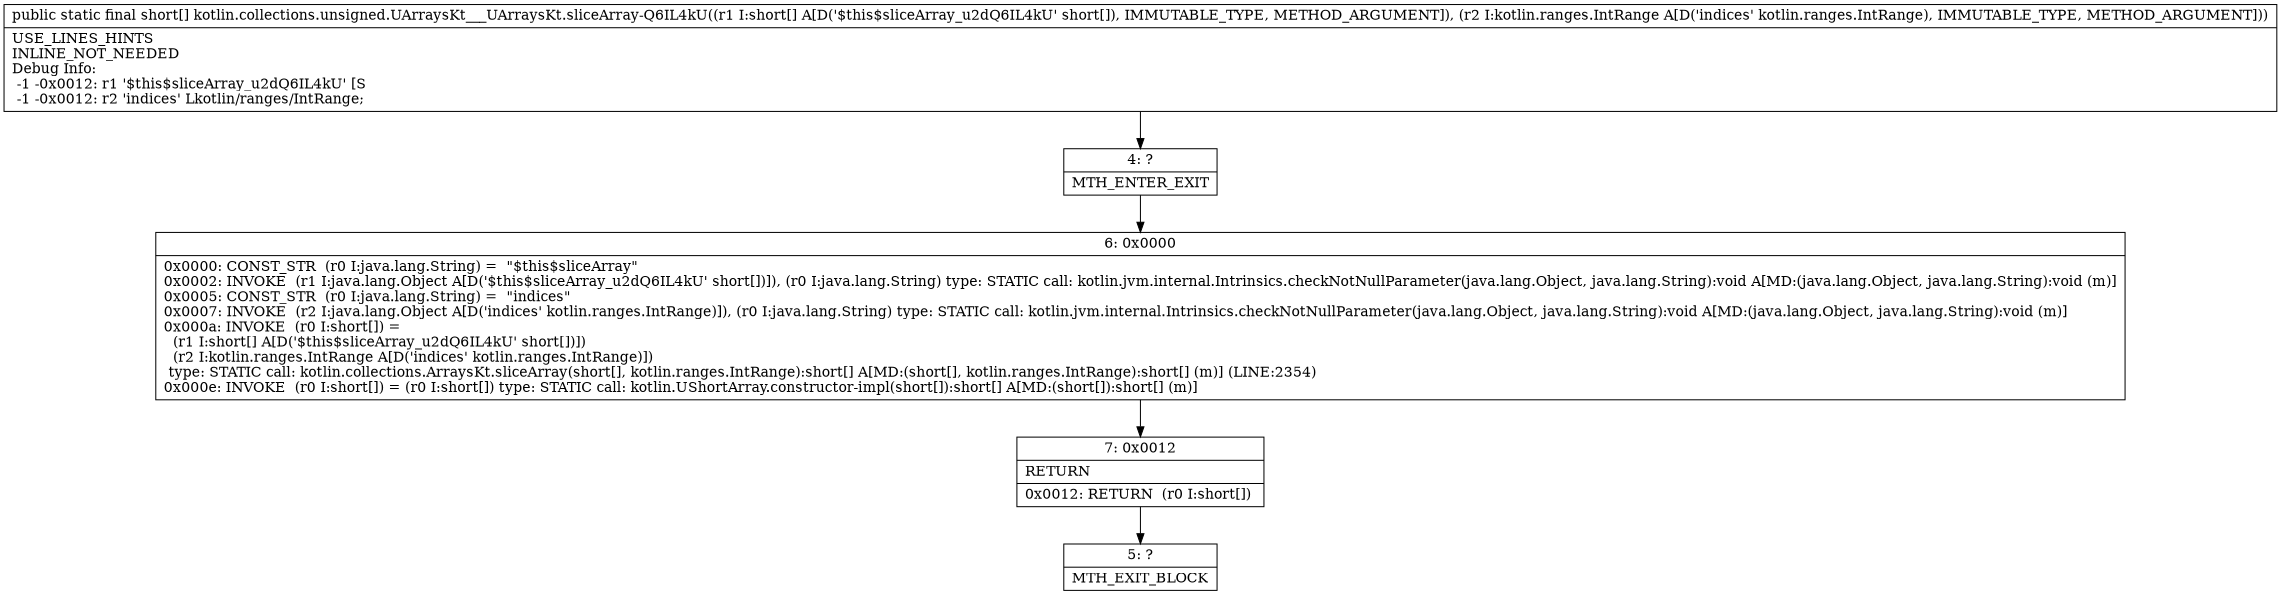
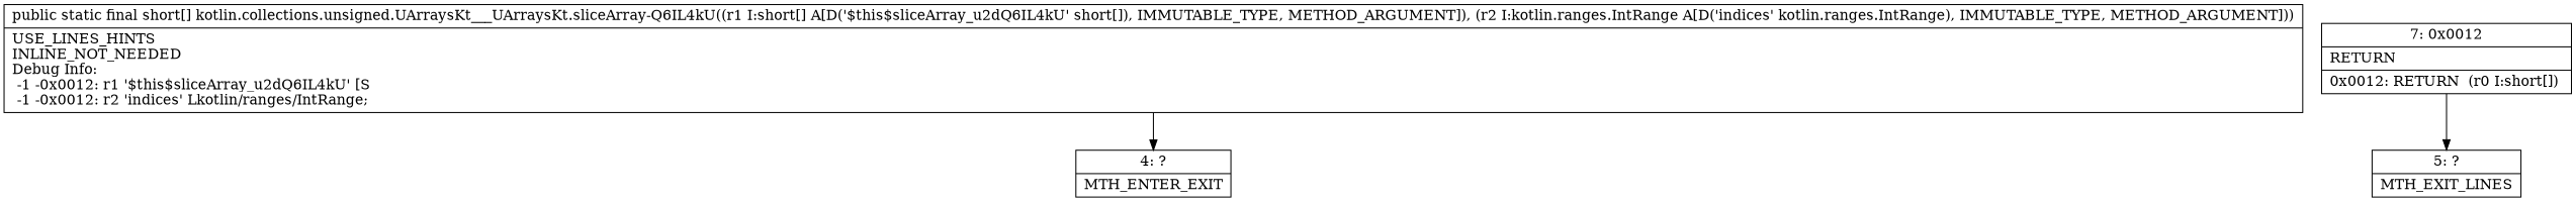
  digraph {
    node [shape=record]
    n1 [label="{4\:\ ?|MTH_ENTER_EXIT\l}"]
-   n2 [label="{6\:\ 0x0000|0x0000: CONST_STR  (r0 I:java.lang.String) =  \"$this$sliceArray\" \l0x0002: INVOKE  (r1 I:java.lang.Object A[D('$this$sliceArray_u2dQ6IL4kU' short[])]), (r0 I:java.lang.String) type: STATIC call: kotlin.jvm.internal.Intrinsics.checkNotNullParameter(java.lang.Object, java.lang.String):void A[MD:(java.lang.Object, java.lang.String):void (m)]\l0x0005: CONST_STR  (r0 I:java.lang.String) =  \"indices\" \l0x0007: INVOKE  (r2 I:java.lang.Object A[D('indices' kotlin.ranges.IntRange)]), (r0 I:java.lang.String) type: STATIC call: kotlin.jvm.internal.Intrinsics.checkNotNullParameter(java.lang.Object, java.lang.String):void A[MD:(java.lang.Object, java.lang.String):void (m)]\l0x000a: INVOKE  (r0 I:short[]) = \l  (r1 I:short[] A[D('$this$sliceArray_u2dQ6IL4kU' short[])])\l  (r2 I:kotlin.ranges.IntRange A[D('indices' kotlin.ranges.IntRange)])\l type: STATIC call: kotlin.collections.ArraysKt.sliceArray(short[], kotlin.ranges.IntRange):short[] A[MD:(short[], kotlin.ranges.IntRange):short[] (m)] (LINE:2354)\l0x000e: INVOKE  (r0 I:short[]) = (r0 I:short[]) type: STATIC call: kotlin.UShortArray.constructor\-impl(short[]):short[] A[MD:(short[]):short[] (m)]\l}"]
    n3 [label="{7\:\ 0x0012|RETURN\l|0x0012: RETURN  (r0 I:short[]) \l}"]
-   n4 [label="{5\:\ ?|MTH_EXIT_BLOCK\l}"]
+   n4 [label="{5\:\ ?|MTH_EXIT_LINES\l}"]
    n5 [label="{public static final short[] kotlin.collections.unsigned.UArraysKt___UArraysKt.sliceArray\-Q6IL4kU((r1 I:short[] A[D('$this$sliceArray_u2dQ6IL4kU' short[]), IMMUTABLE_TYPE, METHOD_ARGUMENT]), (r2 I:kotlin.ranges.IntRange A[D('indices' kotlin.ranges.IntRange), IMMUTABLE_TYPE, METHOD_ARGUMENT]))  | USE_LINES_HINTS\lINLINE_NOT_NEEDED\lDebug Info:\l  \-1 \-0x0012: r1 '$this$sliceArray_u2dQ6IL4kU' [S\l  \-1 \-0x0012: r2 'indices' Lkotlin\/ranges\/IntRange;\l}"]
-   n1 -> n2
-   n2 -> n3
    n3 -> n4
    n5 -> n1
  }
